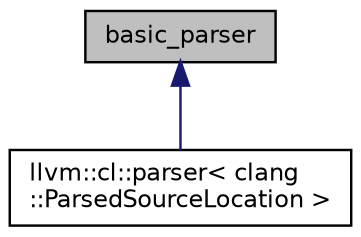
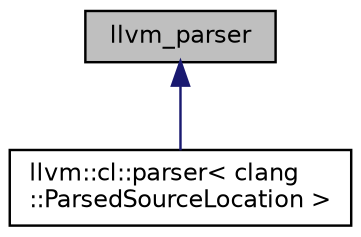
  digraph {
    node [color=black fontname=Helvetica fontsize=10 shape=record]
-   n1 [fillcolor=grey75 fontcolor=black height=0.2 label=basic_parser style=filled width=0.4]
+   n1 [fillcolor=grey75 fontcolor=black height=0.2 label=llvm_parser style=filled width=0.4]
    n2 [height=0.2 label="llvm::cl::parser\< clang\l::ParsedSourceLocation \>" width=0.4]
    n1 -> n2 [color=midnightblue dir=back fontname=Helvetica fontsize=10 labelfontname=Helvetica labelfontsize=10 style=solid]
  }
